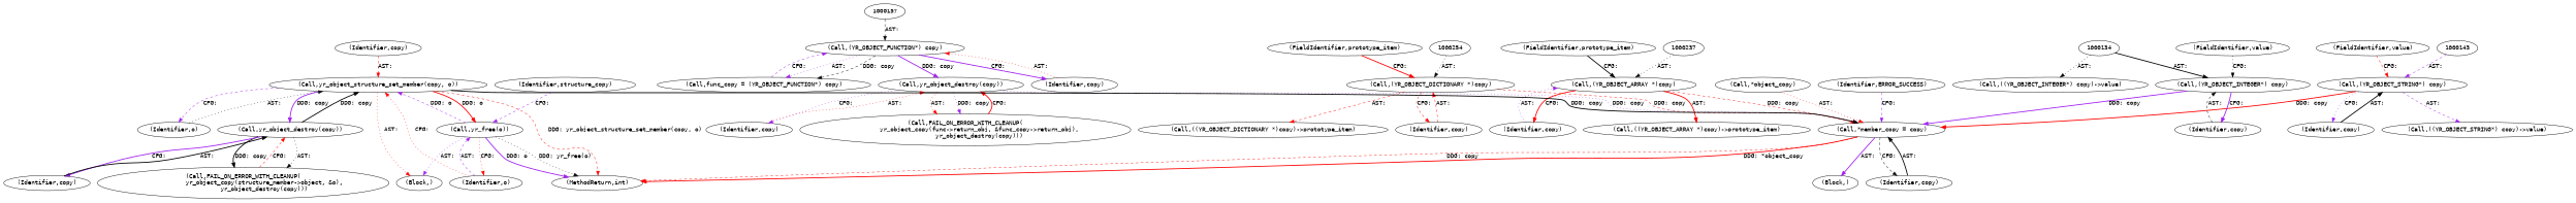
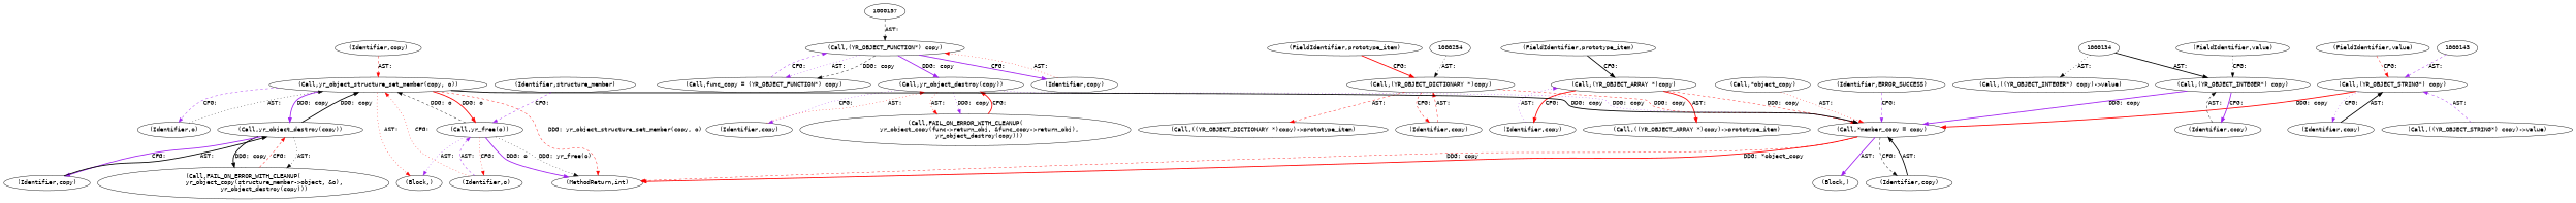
  digraph {
    fontname="DejaVu Sans Mono"
    node [fontname="DejaVu Sans Mono"]
    edge [color=red fontname="DejaVu Sans Mono" style=bold]
    n1 [label="(Call,*member_copy = copy)"]
    n2 [label="(Block,)"]
    n3 [label="(MethodReturn,int)"]
    n4 [label="(Identifier,copy)"]
    n5 [label="(Call,yr_object_destroy(copy))"]
    n6 [label="(Identifier,copy)"]
    n7 [label="(Call,FAIL_ON_ERROR_WITH_CLEANUP(\n        yr_object_copy(func->return_obj, &func_copy->return_obj),\n        yr_object_destroy(copy)))"]
    n8 [label="(Call,(YR_OBJECT_FUNCTION*) copy)"]
    n9 [label="(Identifier,copy)"]
    n10 [label="(Call,func_copy = (YR_OBJECT_FUNCTION*) copy)"]
    n11 [label="(Call,(YR_OBJECT_DICTIONARY *)copy)"]
    n12 [label="(Identifier,copy)"]
    n13 [label="(Call,((YR_OBJECT_DICTIONARY *)copy)->prototype_item)"]
    n14 [label="(Call,(YR_OBJECT_ARRAY *)copy)"]
    n15 [label="(Call,((YR_OBJECT_ARRAY *)copy)->prototype_item)"]
    n16 [label="(Identifier,copy)"]
    n17 [label="(Call,(YR_OBJECT_STRING*) copy)"]
    n18 [label="(Identifier,copy)"]
    n19 [label="(Call,((YR_OBJECT_STRING*) copy)->value)"]
    n20 [label="(Call,(YR_OBJECT_INTEGER*) copy)"]
    n21 [label="(Identifier,copy)"]
    n22 [label="(Call,((YR_OBJECT_INTEGER*) copy)->value)"]
    n23 [label="(Call,yr_object_structure_set_member(copy, o))"]
    n24 [label="(Call,yr_object_destroy(copy))"]
    n25 [label="(Call,yr_free(o))"]
    n26 [label="(Identifier,o)"]
    n27 [label="(Block,)"]
    n28 [label="(Call,FAIL_ON_ERROR_WITH_CLEANUP(\n            yr_object_copy(structure_member->object, &o),\n            yr_object_destroy(copy)))"]
    n29 [label="(Identifier,copy)"]
    n30 [label="(Identifier,o)"]
    n31 [label="(FieldIdentifier,prototype_item)"]
    n32 [label="(FieldIdentifier,value)"]
-   n33 [label="(Identifier,structure_copy)"]
+   n33 [label="(Identifier,structure_member)"]
    n34 [label="(Identifier,copy)"]
    n35 [label="(Call,*object_copy)"]
    n36 [label="(FieldIdentifier,value)"]
    n37 [label="(Identifier,ERROR_SUCCESS)"]
    n38 [label="(FieldIdentifier,prototype_item)"]
    1000157
    1000254
-   1000237
    1000143
    1000134
    n1 -> n2 [color=purple label="AST: "]
    n1 -> n3 [label="DDG: copy" style=dashed]
    n1 -> n3 [label="DDG: *object_copy"]
    n1 -> n4 [color=black label="CFG: " style=dashed]
    n4 -> n1 [color=black label="AST: "]
    n5 -> n1 [color=purple label="DDG: copy" style=dotted]
    n5 -> n6 [color=purple label="CFG: " style=dotted]
    n5 -> n7 [label="AST: " style=dotted]
    n5 -> n7 [color=purple label="DDG: copy" style=dotted]
    n6 -> n5 [label="AST: " style=dotted]
    n7 -> n5 [label="CFG: "]
    n8 -> n5 [color=purple label="DDG: copy"]
    n8 -> n9 [color=purple label="CFG: "]
    n8 -> n10 [color=purple label="AST: " style=dotted]
    n8 -> n10 [color=black label="DDG: copy" style=dashed]
    n9 -> n8 [label="AST: " style=dotted]
    n10 -> n8 [color=purple label="CFG: " style=dashed]
    n11 -> n1 [label="DDG: copy" style=dashed]
    n11 -> n12 [label="CFG: " style=dashed]
    n11 -> n13 [label="AST: " style=dashed]
    n12 -> n11 [label="AST: " style=dashed]
    n14 -> n1 [label="DDG: copy" style=dashed]
    n14 -> n15 [label="AST: "]
    n14 -> n16 [label="CFG: "]
    n16 -> n14 [color=purple label="AST: " style=dotted]
    n17 -> n1 [label="DDG: copy"]
    n17 -> n18 [color=purple label="CFG: " style=dotted]
-   n17 -> n19 [color=purple label="AST: " style=dashed]
+   n19 -> n17 [color=purple label="AST: " style=dashed]
    n18 -> n17 [color=black label="AST: "]
    n20 -> n1 [color=purple label="DDG: copy"]
    n20 -> n21 [color=purple label="CFG: "]
    n21 -> n20 [color=black label="AST: " style=dashed]
    n23 -> n1 [color=black label="DDG: copy"]
    n23 -> n3 [label="DDG: yr_object_structure_set_member(copy, o)" style=dashed]
    n23 -> n24 [color=purple label="DDG: copy"]
    n23 -> n25 [label="DDG: o"]
    n23 -> n26 [color=purple label="CFG: " style=dashed]
    n23 -> n27 [label="AST: " style=dotted]
    n24 -> n23 [color=black label="DDG: copy"]
    n24 -> n28 [color=black label="AST: " style=dotted]
    n24 -> n28 [color=black label="DDG: copy"]
    n24 -> n29 [color=purple label="CFG: "]
    n25 -> n3 [color=black label="DDG: yr_free(o)" style=dotted]
    n25 -> n3 [color=purple label="DDG: o"]
-   n25 -> n23 [color=purple label="DDG: o" style=dashed]
+   n25 -> n23 [color=black label="DDG: o" style=dashed]
    n25 -> n27 [color=purple label="AST: " style=dotted]
    n25 -> n30 [label="CFG: " style=dotted]
    n26 -> n23 [color=black label="AST: " style=dotted]
    n28 -> n24 [label="CFG: " style=dashed]
    n29 -> n24 [color=black label="AST: "]
    n30 -> n23 [label="CFG: " style=dotted]
    n30 -> n25 [color=purple label="AST: " style=dashed]
    n31 -> n14 [color=black label="CFG: "]
    n32 -> n17 [label="CFG: " style=dashed]
    n33 -> n25 [color=purple label="CFG: " style=dashed]
    n34 -> n23 [label="AST: " style=dashed]
    n35 -> n1 [label="AST: " style=dotted]
    n36 -> n20 [color=black label="CFG: " style=dotted]
    n37 -> n1 [color=purple label="CFG: " style=dashed]
    n38 -> n11 [label="CFG: "]
    1000157 -> n8 [color=black label="AST: " style=dashed]
    1000254 -> n11 [color=black label="AST: " style=dotted]
-   1000237 -> n14 [color=black label="AST: " style=dotted]
    1000143 -> n17 [color=purple label="AST: " style=dashed]
    1000134 -> n20 [color=black label="AST: "]
    1000134 -> n22 [color=black label="AST: " style=dotted]
  }
